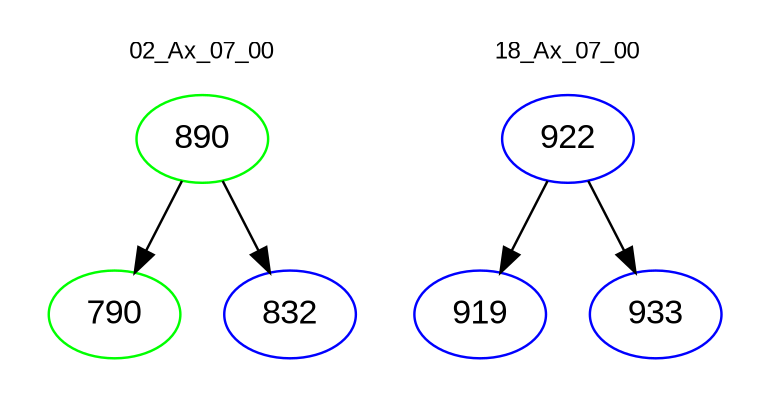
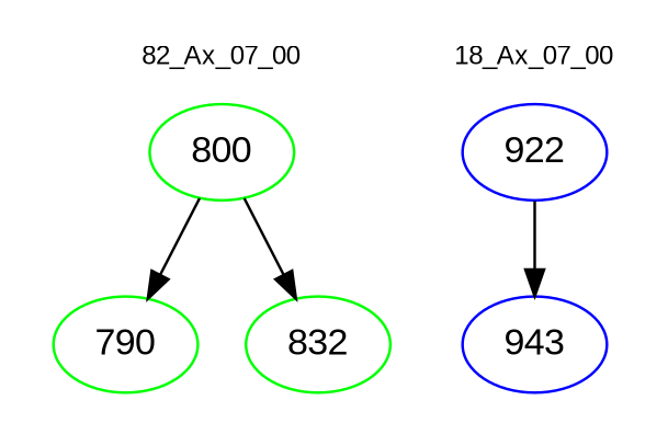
  digraph {
    fontname="Liberation Sans"
    node [color=blue fontname="Liberation Sans"]
    edge [color=black fontname="Liberation Sans"]
-   n1 [color=green label=890]
+   n1 [color=green label=800]
    n2 [color=green label=790]
-   n3 [label=832]
+   n3 [color=green label=832]
    n4 [label=922]
-   n5 [label=919]
-   n6 [label=933]
+   n6 [label=943]
    subgraph cluster_1 {
      color=white
      fontsize=10
-     label="02_Ax_07_00"
+     label="82_Ax_07_00"
      n1
      n2
      n3
    }
    subgraph cluster_2 {
      color=white
      fontsize=10
      label="18_Ax_07_00"
      n4
-     n5
      n6
    }
    n1 -> n2
    n1 -> n3
-   n4 -> n5
    n4 -> n6
  }
